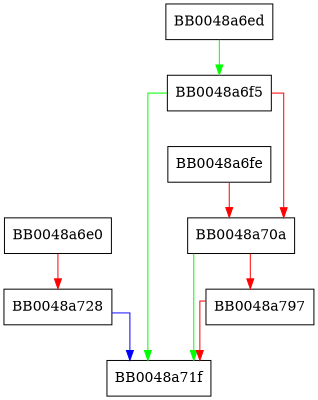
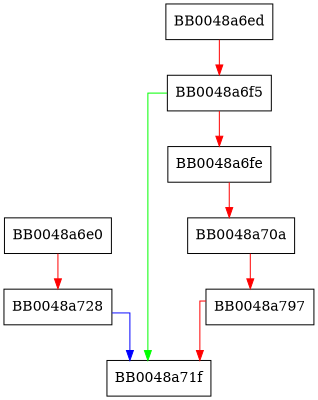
  digraph {
    splines=ortho
    node [shape=box]
    edge [color=red]
    BB0048a6e0
    BB0048a728
    BB0048a71f
    BB0048a6fe
    BB0048a70a
    BB0048a6ed
    BB0048a6f5
    n8 [label=BB0048a797]
    BB0048a6e0 -> BB0048a728
    BB0048a728 -> BB0048a71f [color=blue]
    BB0048a6fe -> BB0048a70a
-   BB0048a70a -> BB0048a71f [color=green]
    BB0048a70a -> n8
-   BB0048a6ed -> BB0048a6f5 [color=green]
+   BB0048a6ed -> BB0048a6f5
    BB0048a6f5 -> BB0048a71f [color=green]
-   BB0048a6f5 -> BB0048a70a
+   BB0048a6f5 -> BB0048a6fe
    n8 -> BB0048a71f
  }
